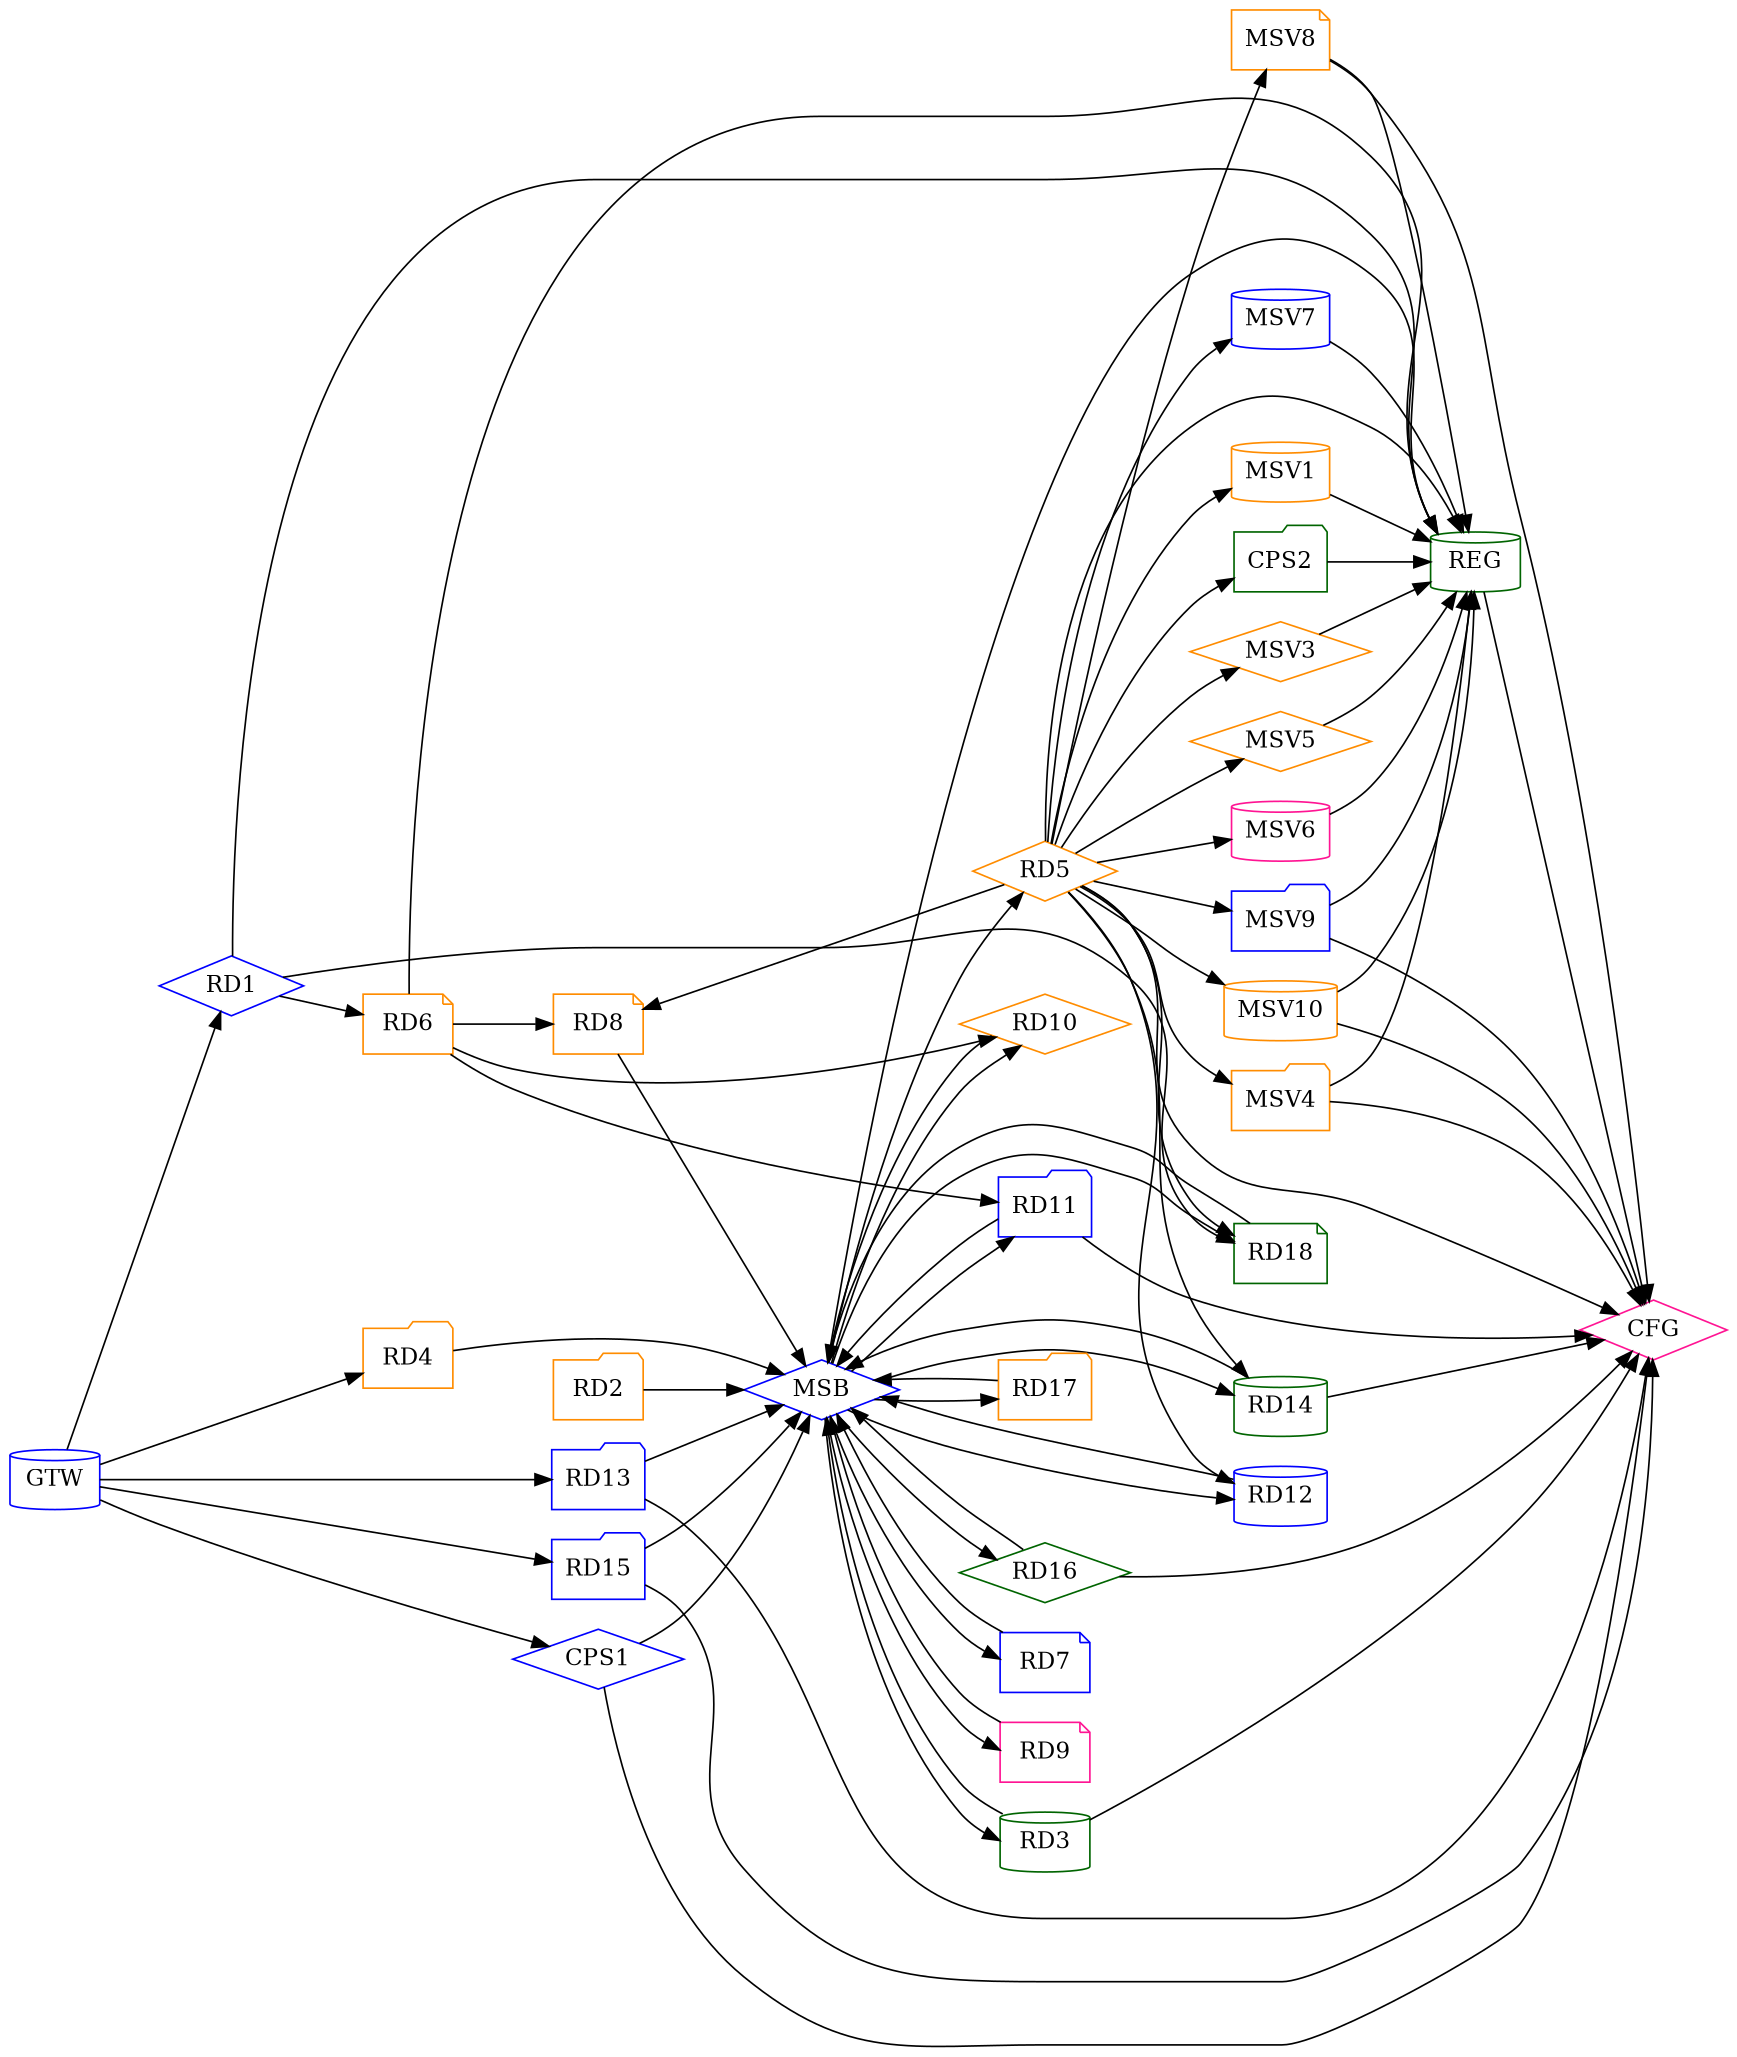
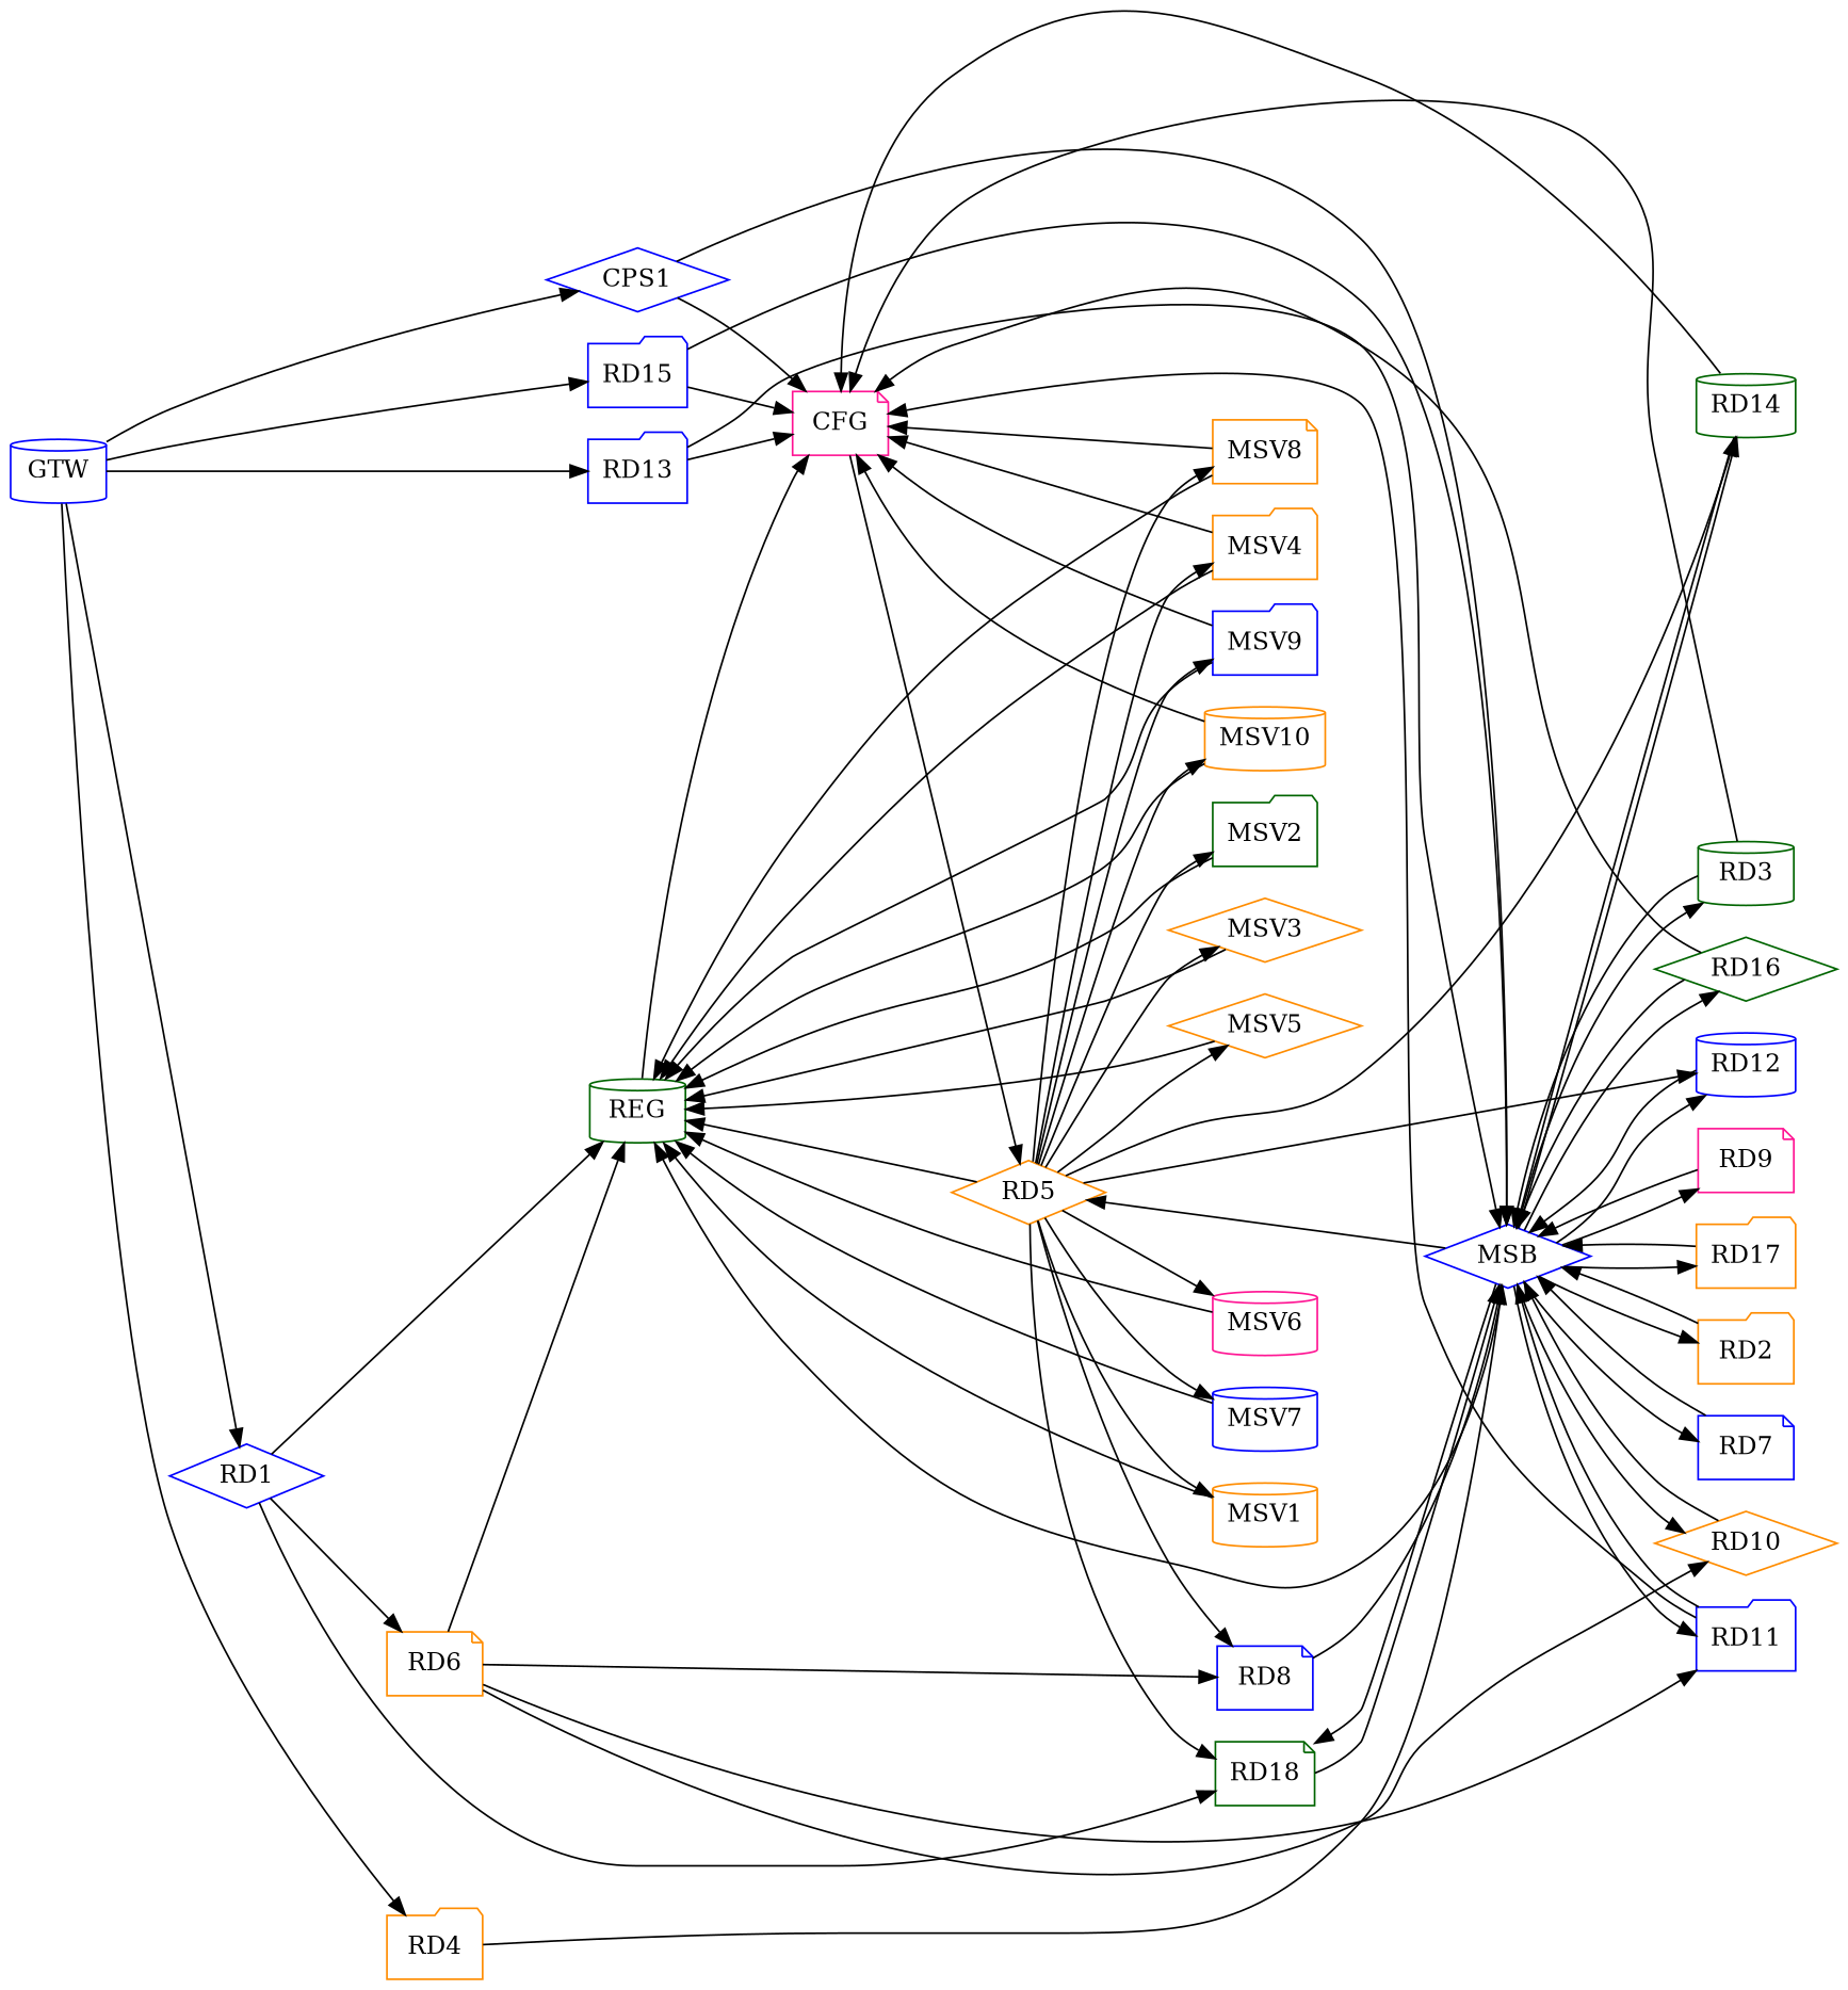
  strict digraph {
    fontname="DejaVu Serif"
    rankdir=LR
    node [color=blue fontname="DejaVu Serif" shape=diamond]
    edge [fontname="DejaVu Serif"]
    n1 [label=RD1]
    n2 [color=darkorange label=RD6 shape=note]
    n3 [color=darkgreen label=RD18 shape=note]
    n4 [color=darkgreen label=REG shape=cylinder]
-   n5 [color=darkorange label=RD8 shape=note]
+   n5 [label=RD8 shape=note]
    n6 [color=darkorange label=RD10]
    n7 [label=RD11 shape=folder]
    n8 [label=MSB]
-   n9 [color=deeppink label=CFG]
+   n9 [color=deeppink label=CFG shape=note]
    n10 [color=darkorange label=RD2 shape=folder]
    n11 [color=darkgreen label=RD3 shape=cylinder]
    n12 [color=darkorange label=RD5]
    n13 [label=RD12 shape=cylinder]
    n14 [color=darkgreen label=RD14 shape=cylinder]
    n15 [label=RD7 shape=note]
    n16 [color=deeppink label=RD9 shape=note]
    n17 [color=darkgreen label=RD16]
    n18 [color=darkorange label=RD17 shape=folder]
    n19 [color=darkorange label=RD4 shape=folder]
    n20 [color=darkorange label=MSV1 shape=cylinder]
-   n21 [color=darkgreen label=CPS2 shape=folder]
+   n21 [color=darkgreen label=MSV2 shape=folder]
    n22 [color=darkorange label=MSV3]
    n23 [color=darkorange label=MSV4 shape=folder]
    n24 [color=darkorange label=MSV5]
    n25 [color=deeppink label=MSV6 shape=cylinder]
    n26 [label=MSV7 shape=cylinder]
    n27 [color=darkorange label=MSV8 shape=note]
    n28 [label=MSV9 shape=folder]
    n29 [color=darkorange label=MSV10 shape=cylinder]
    n30 [label=RD13 shape=folder]
    n31 [label=RD15 shape=folder]
    n32 [label=CPS1]
    n33 [label=GTW shape=cylinder]
    n1 -> n2
    n1 -> n3
    n1 -> n4
    n2 -> n4
    n2 -> n5
    n2 -> n6
    n2 -> n7
    n3 -> n8
    n4 -> n9
    n5 -> n8
    n6 -> n8
    n7 -> n8
    n7 -> n9
    n8 -> n3
    n8 -> n4
    n8 -> n6
    n8 -> n7
+   n8 -> n10
    n8 -> n11
    n8 -> n12
    n8 -> n13
    n8 -> n14
    n8 -> n15
    n8 -> n16
    n8 -> n17
    n8 -> n18
    n10 -> n8
    n11 -> n8
    n11 -> n9
    n12 -> n3
    n12 -> n4
    n12 -> n5
-   n12 -> n9
+   n9 -> n12
    n12 -> n13
    n12 -> n14
    n12 -> n20
    n12 -> n21
    n12 -> n22
    n12 -> n23
    n12 -> n24
    n12 -> n25
    n12 -> n26
    n12 -> n27
    n12 -> n28
    n12 -> n29
    n13 -> n8
    n14 -> n8
    n14 -> n9
    n15 -> n8
    n16 -> n8
    n17 -> n8
    n17 -> n9
    n18 -> n8
    n19 -> n8
    n20 -> n4
    n21 -> n4
    n22 -> n4
    n23 -> n4
    n23 -> n9
    n24 -> n4
    n25 -> n4
    n26 -> n4
    n27 -> n4
    n27 -> n9
    n28 -> n4
    n28 -> n9
    n29 -> n4
    n29 -> n9
    n30 -> n8
    n30 -> n9
    n31 -> n8
    n31 -> n9
    n32 -> n8
    n32 -> n9
    n33 -> n1
    n33 -> n19
    n33 -> n30
    n33 -> n31
    n33 -> n32
  }
